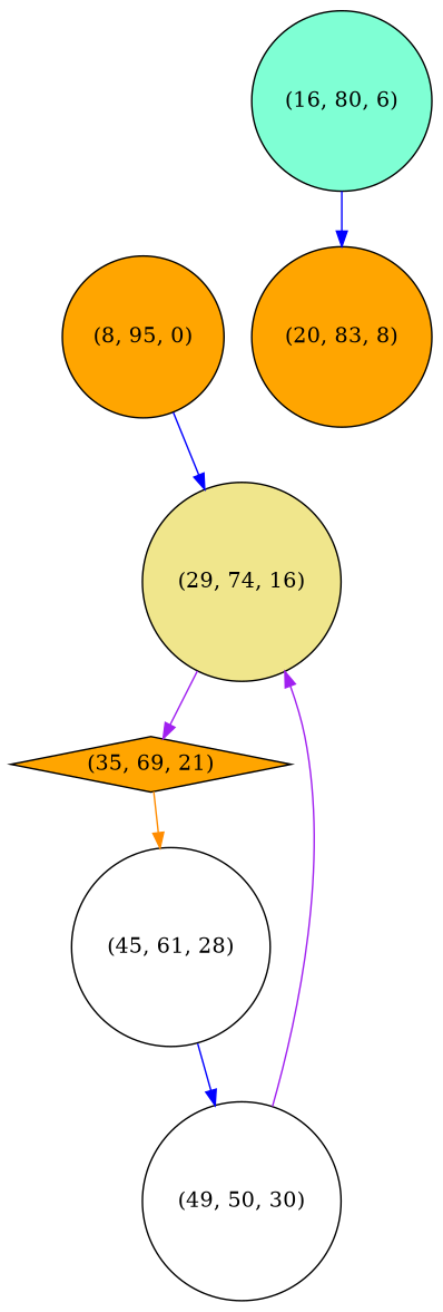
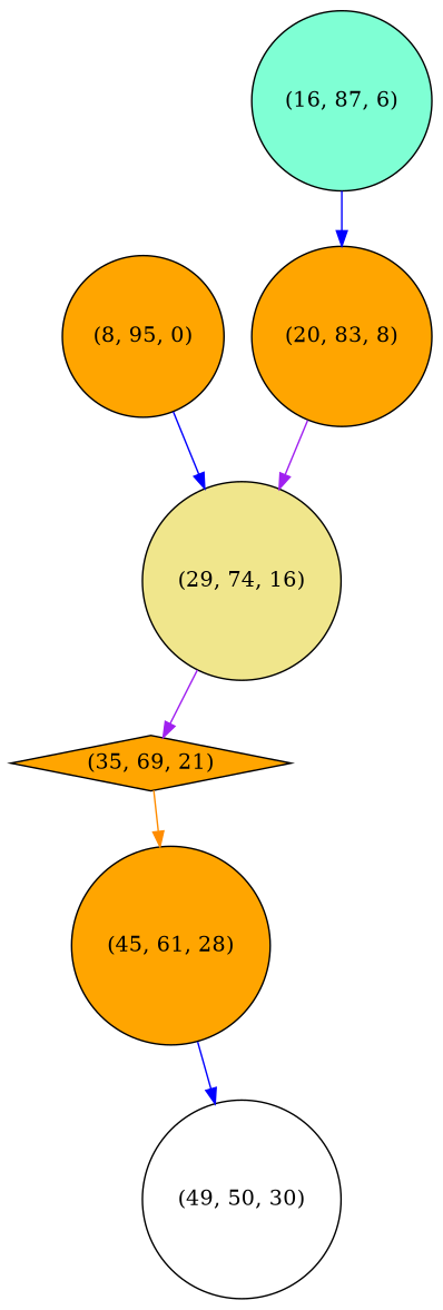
  digraph {
    node [fillcolor=orange shape=circle style=filled]
    edge [color=blue]
    "(8, 95, 0)"
    "(29, 74, 16)" [fillcolor=khaki]
-   "(16, 87, 6)" [fillcolor=aquamarine label="(16, 80, 6)"]
+   "(16, 87, 6)" [fillcolor=aquamarine]
    "(20, 83, 8)"
    "(35, 69, 21)" [shape=diamond]
-   "(45, 61, 28)" [fillcolor=white]
+   "(45, 61, 28)"
    n7 [fillcolor=white label="(49, 50, 30)"]
    "(8, 95, 0)" -> "(29, 74, 16)"
    "(29, 74, 16)" -> "(35, 69, 21)" [color=purple]
    "(16, 87, 6)" -> "(20, 83, 8)"
-   n7 -> "(29, 74, 16)" [color=purple]
+   "(20, 83, 8)" -> "(29, 74, 16)" [color=purple]
    "(35, 69, 21)" -> "(45, 61, 28)" [color=darkorange]
    "(45, 61, 28)" -> n7
  }
